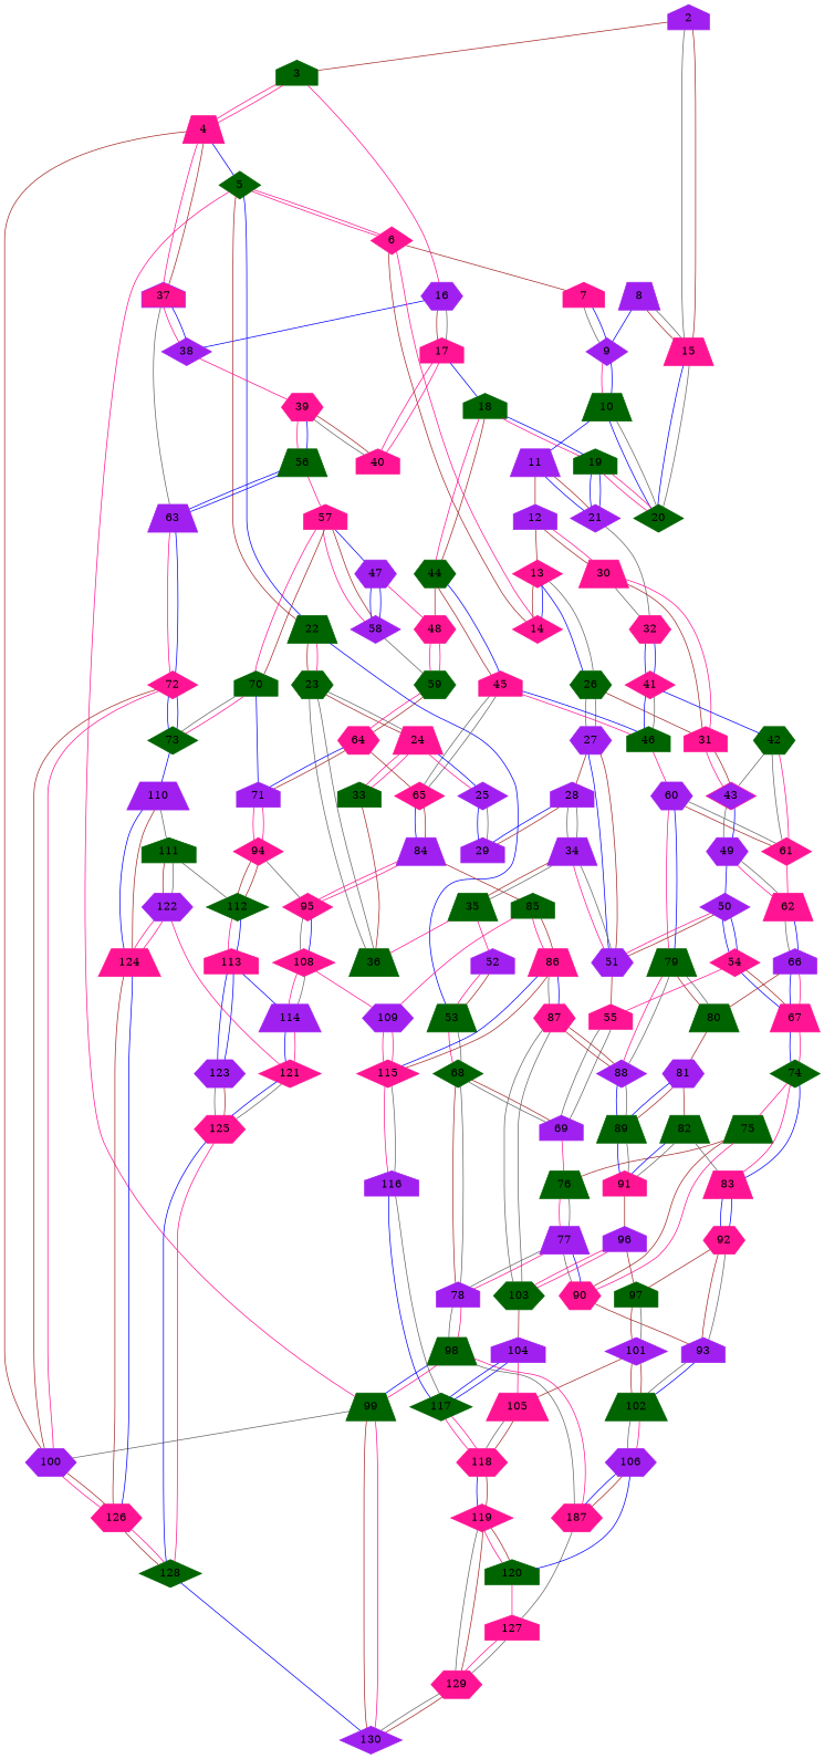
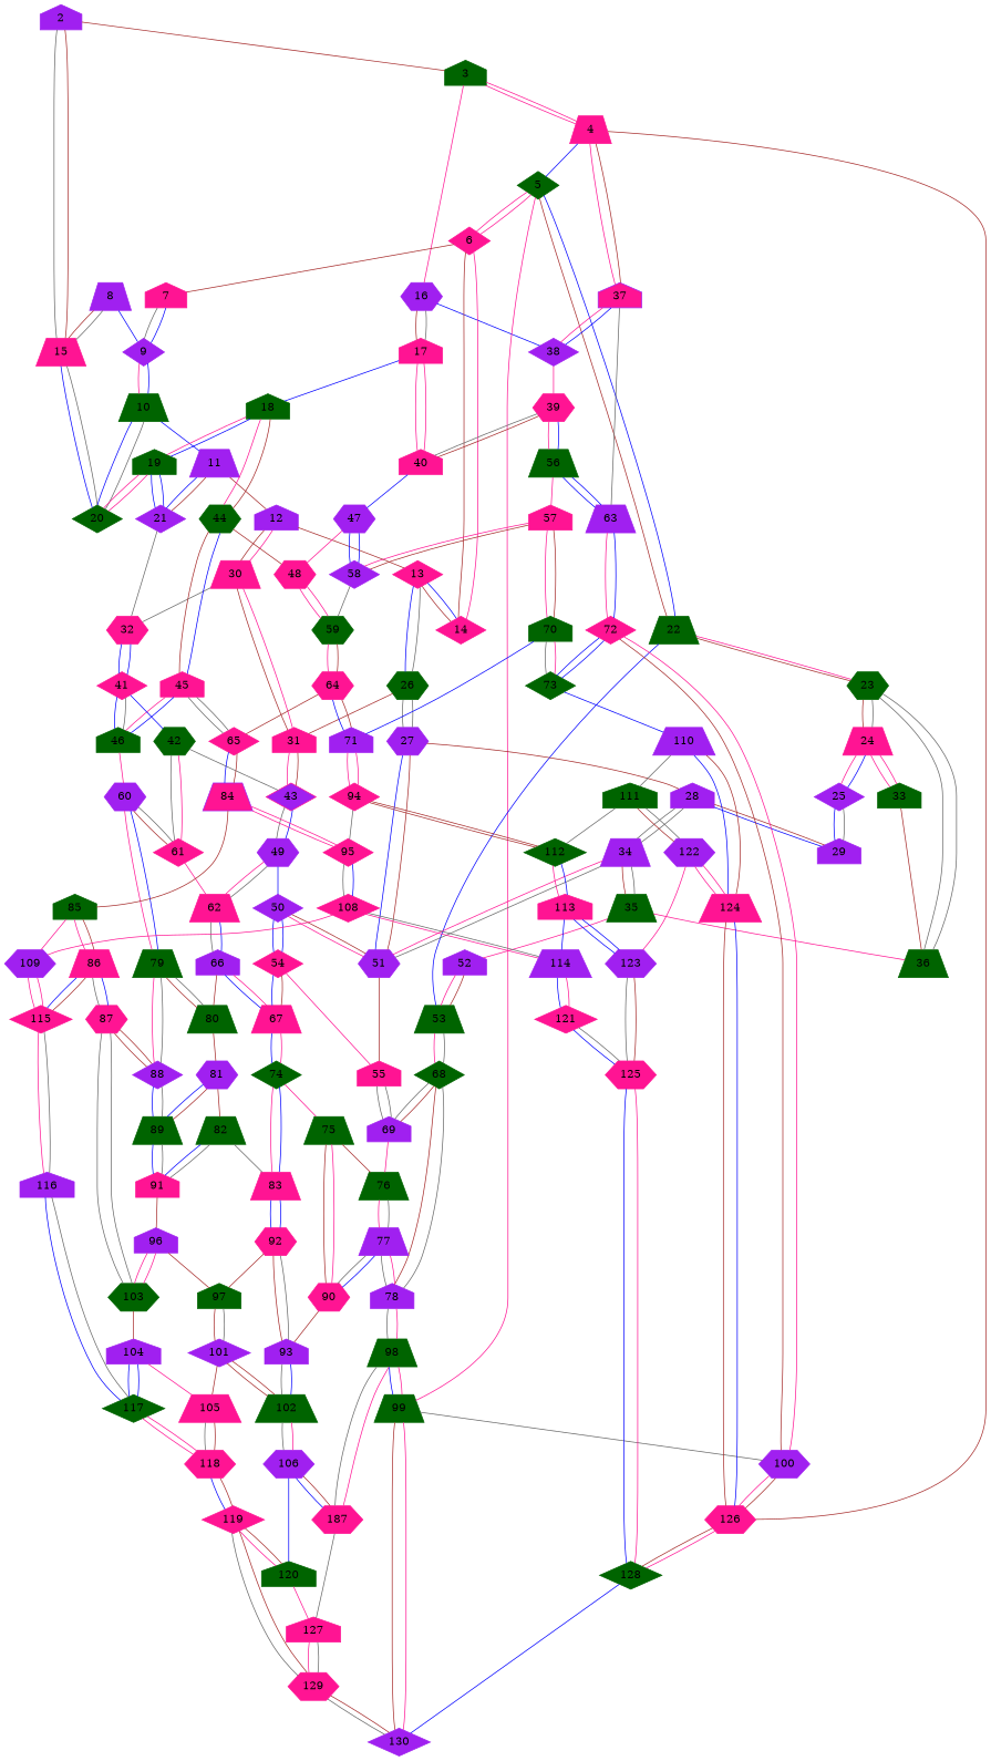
  graph {
    node [color=deeppink shape=house style=filled]
    edge [color=deeppink]
    2 [color=purple]
    3 [color=darkgreen]
    15 [shape=trapezium]
    8 [color=purple shape=trapezium]
    9 [color=purple shape=diamond]
    4 [shape=trapezium]
    16 [color=purple shape=hexagon]
    20 [color=darkgreen shape=diamond]
    5 [color=darkgreen shape=diamond]
    37 [color=purple fillcolor=deeppink]
    100 [color=purple shape=hexagon]
    17
    38 [color=purple shape=diamond]
    6 [shape=diamond]
    22 [color=darkgreen shape=trapezium]
    99 [color=darkgreen shape=trapezium]
    63 [color=purple shape=trapezium]
    126 [shape=hexagon]
    7
    14 [shape=diamond]
    23 [color=darkgreen shape=hexagon]
    53 [color=darkgreen shape=trapezium]
    130 [color=purple shape=diamond]
    10 [color=darkgreen shape=trapezium]
    11 [color=purple shape=trapezium]
    12 [color=purple]
    21 [color=purple shape=diamond]
    13 [shape=diamond]
    30 [shape=trapezium]
    32 [shape=hexagon]
    26 [color=darkgreen shape=hexagon]
    31
    27 [color=purple shape=hexagon]
    18 [color=darkgreen]
    40
    39 [shape=hexagon]
    19 [color=darkgreen]
    44 [color=darkgreen shape=hexagon]
    47 [color=purple shape=hexagon]
    45
    48 [shape=hexagon]
    41 [shape=diamond]
    24 [shape=trapezium]
    36 [color=darkgreen shape=trapezium]
    68 [color=darkgreen shape=diamond]
    25 [color=purple shape=diamond]
    33 [color=darkgreen]
    29 [color=purple]
    28 [color=purple]
    51 [color=purple shape=hexagon]
    43 [fillcolor=purple shape=diamond]
    34 [color=purple shape=trapezium]
    55
    35 [color=darkgreen shape=trapezium]
    49 [color=purple shape=hexagon]
    42 [color=darkgreen shape=hexagon]
    46 [color=darkgreen]
    52 [color=purple]
    72 [shape=diamond]
    56 [color=darkgreen shape=trapezium]
    57
    58 [color=purple shape=diamond]
    61 [shape=diamond]
    60 [color=purple shape=hexagon]
    62 [shape=trapezium]
    50 [color=purple shape=diamond]
    65 [shape=diamond]
    59 [color=darkgreen shape=hexagon]
-   84 [color=purple shape=trapezium]
+   84 [color=purple shape=trapezium fillcolor=deeppink]
    79 [color=darkgreen shape=trapezium]
    64 [shape=hexagon]
    54 [shape=diamond]
    66 [color=purple]
    67 [shape=trapezium]
    69 [color=purple]
    78 [color=purple]
    74 [color=darkgreen shape=diamond]
    76 [color=darkgreen shape=trapezium]
    70 [color=darkgreen]
    71 [color=purple]
    73 [color=darkgreen shape=diamond]
    80 [color=darkgreen shape=trapezium]
    88 [color=purple shape=diamond]
    94 [shape=diamond]
    85 [color=darkgreen]
    95 [shape=diamond]
    81 [color=purple shape=hexagon]
    75 [color=darkgreen shape=trapezium]
    83 [shape=trapezium]
    98 [color=darkgreen shape=trapezium]
    77 [color=purple shape=trapezium]
    110 [color=purple shape=trapezium]
    112 [color=darkgreen shape=diamond]
    111 [color=darkgreen]
    124 [shape=trapezium]
    90 [shape=hexagon]
    92 [shape=hexagon]
    93 [color=purple]
    n99 [label=187 shape=hexagon]
    89 [color=darkgreen shape=trapezium]
    82 [color=darkgreen shape=trapezium]
    91
    96 [color=purple]
    97 [color=darkgreen]
    86 [shape=trapezium]
    109 [color=purple shape=hexagon]
    108 [shape=diamond]
    87 [shape=hexagon]
    115 [shape=diamond]
    103 [color=darkgreen shape=hexagon]
    116 [color=purple]
    104 [color=purple]
    102 [color=darkgreen shape=trapezium]
    101 [color=purple shape=diamond]
    106 [color=purple shape=hexagon]
    113
    114 [color=purple shape=trapezium]
    105 [shape=trapezium]
    127
    128 [color=darkgreen shape=diamond]
    118 [shape=hexagon]
    120 [color=darkgreen]
    117 [color=darkgreen shape=diamond]
    119 [shape=diamond]
    129 [shape=hexagon]
    121 [shape=diamond]
    122 [color=purple shape=hexagon]
    123 [color=purple shape=hexagon]
    125 [shape=hexagon]
    2 -- 3 [color=brown]
    2 -- 15 [color=gray40]
    2 -- 15 [color=brown]
    3 -- 4
    3 -- 4
    3 -- 16
    15 -- 20 [color=blue]
    15 -- 20 [color=gray40]
    8 -- 15 [color=brown]
    8 -- 15 [color=gray40]
    8 -- 9 [color=blue]
    9 -- 10
    9 -- 10 [color=blue]
    4 -- 5 [color=blue]
    4 -- 37
    4 -- 37 [color=brown]
-   4 -- 100 [color=brown]
+   4 -- 126 [color=brown]
    16 -- 17 [color=brown]
    16 -- 17 [color=gray40]
    16 -- 38 [color=blue]
    5 -- 6
    5 -- 6
    5 -- 22 [color=brown]
    5 -- 22 [color=blue]
    5 -- 99
    37 -- 38
    37 -- 38 [color=blue]
    37 -- 63 [color=gray40]
    100 -- 126
    100 -- 126 [color=brown]
    17 -- 18 [color=blue]
    17 -- 40
    17 -- 40
    38 -- 39
    6 -- 7 [color=brown]
    6 -- 14 [color=brown]
    6 -- 14
    22 -- 23 [color=brown]
    22 -- 23
    22 -- 53 [color=blue]
    99 -- 100 [color=gray40]
    99 -- 130 [color=brown]
    99 -- 130
    63 -- 72
    63 -- 72 [color=blue]
    126 -- 128 [color=brown]
    126 -- 128
    7 -- 9 [color=gray40]
    7 -- 9 [color=blue]
    23 -- 24 [color=brown]
    23 -- 24 [color=gray40]
    23 -- 36 [color=gray40]
    23 -- 36 [color=gray40]
    53 -- 68
    53 -- 68 [color=gray40]
    10 -- 20 [color=blue]
    10 -- 20 [color=gray40]
    10 -- 11 [color=blue]
    11 -- 12 [color=brown]
    11 -- 21 [color=blue]
    11 -- 21 [color=brown]
    12 -- 13 [color=brown]
    12 -- 30 [color=brown]
    12 -- 30
    21 -- 32 [color=gray40]
    13 -- 14 [color=brown]
    13 -- 14 [color=blue]
    13 -- 26 [color=blue]
    13 -- 26 [color=gray40]
    30 -- 32 [color=gray40]
    30 -- 31 [color=brown]
    30 -- 31
    32 -- 41 [color=blue]
    32 -- 41 [color=blue]
    26 -- 31 [color=brown]
    26 -- 27 [color=gray40]
    26 -- 27 [color=gray40]
    31 -- 43
    31 -- 43 [color=brown]
    27 -- 28 [color=brown]
    27 -- 51 [color=blue]
    27 -- 51 [color=brown]
    18 -- 19
    18 -- 19 [color=blue]
    18 -- 44
    18 -- 44 [color=brown]
-   57 -- 47 [color=blue]
+   40 -- 47 [color=blue]
    39 -- 40 [color=gray40]
    39 -- 40 [color=brown]
    39 -- 56
    39 -- 56 [color=blue]
    19 -- 20
    19 -- 20
    19 -- 21 [color=blue]
    19 -- 21 [color=blue]
    44 -- 45 [color=brown]
    44 -- 45 [color=blue]
    44 -- 48 [color=brown]
    47 -- 48
    47 -- 58 [color=blue]
    47 -- 58 [color=blue]
    45 -- 46
    45 -- 46 [color=blue]
    45 -- 65 [color=gray40]
    45 -- 65 [color=gray40]
    48 -- 59
    48 -- 59
    41 -- 42 [color=blue]
    41 -- 46 [color=blue]
    41 -- 46 [color=gray40]
    24 -- 25
    24 -- 25 [color=blue]
    24 -- 33
    24 -- 33
    68 -- 69 [color=gray40]
    68 -- 69 [color=brown]
    68 -- 78 [color=brown]
    68 -- 78 [color=gray40]
    25 -- 29 [color=blue]
    25 -- 29 [color=gray40]
    33 -- 36 [color=brown]
    28 -- 29 [color=blue]
    28 -- 29 [color=brown]
    28 -- 34 [color=gray40]
    28 -- 34 [color=gray40]
    51 -- 55 [color=brown]
    43 -- 49 [color=gray40]
    43 -- 49 [color=blue]
    34 -- 51
    34 -- 51 [color=gray40]
    34 -- 35 [color=brown]
    34 -- 35 [color=gray40]
    55 -- 69 [color=gray40]
    55 -- 69 [color=gray40]
    35 -- 36
    35 -- 52
    49 -- 62
    49 -- 62 [color=gray40]
    49 -- 50 [color=blue]
    42 -- 43 [color=gray40]
    42 -- 61 [color=gray40]
    42 -- 61
    46 -- 60
    52 -- 53
    52 -- 53 [color=brown]
    72 -- 100 [color=brown]
    72 -- 100
    72 -- 73 [color=blue]
    72 -- 73 [color=blue]
    56 -- 63 [color=blue]
    56 -- 63 [color=blue]
    56 -- 57
    57 -- 58
    57 -- 58 [color=brown]
    57 -- 70
    57 -- 70 [color=brown]
    58 -- 59 [color=gray40]
    61 -- 62
    60 -- 61 [color=brown]
    60 -- 61 [color=gray40]
    60 -- 79
    60 -- 79 [color=blue]
    62 -- 66 [color=gray40]
    62 -- 66 [color=blue]
    50 -- 51
    50 -- 51 [color=brown]
    50 -- 54 [color=blue]
    50 -- 54 [color=blue]
    65 -- 84 [color=blue]
    65 -- 84 [color=brown]
    59 -- 64
    59 -- 64 [color=brown]
    84 -- 85 [color=brown]
    84 -- 95
    84 -- 95
    79 -- 80 [color=brown]
    79 -- 80 [color=gray40]
    79 -- 88
    79 -- 88 [color=gray40]
    64 -- 65 [color=brown]
    64 -- 71 [color=blue]
    64 -- 71 [color=brown]
    54 -- 55
    54 -- 67 [color=blue]
    54 -- 67 [color=brown]
    66 -- 67 [color=blue]
    66 -- 67
    66 -- 80 [color=brown]
    67 -- 74 [color=blue]
    67 -- 74
    69 -- 76
    78 -- 98 [color=gray40]
    78 -- 98
    74 -- 75
    74 -- 83
    74 -- 83 [color=blue]
    76 -- 77
    76 -- 77 [color=gray40]
    70 -- 71 [color=blue]
    70 -- 73 [color=gray40]
    70 -- 73
    71 -- 94
    71 -- 94
    73 -- 110 [color=blue]
    80 -- 81 [color=brown]
    88 -- 89 [color=blue]
    88 -- 89 [color=gray40]
    94 -- 95 [color=gray40]
    94 -- 112 [color=brown]
    94 -- 112 [color=brown]
    85 -- 86
    85 -- 86 [color=brown]
    85 -- 109
    95 -- 108 [color=gray40]
    95 -- 108 [color=blue]
    81 -- 89 [color=blue]
    81 -- 89 [color=brown]
    81 -- 82 [color=brown]
    75 -- 76 [color=brown]
    75 -- 90 [color=brown]
    75 -- 90
    83 -- 92 [color=blue]
    83 -- 92 [color=blue]
    98 -- 99 [color=blue]
    98 -- 99
    98 -- n99 [color=gray40]
    98 -- n99
    77 -- 78 [color=gray40]
    77 -- 78
    77 -- 90 [color=gray40]
    77 -- 90 [color=blue]
    110 -- 111 [color=gray40]
    110 -- 124 [color=blue]
    110 -- 124 [color=brown]
    112 -- 113
    112 -- 113 [color=blue]
    111 -- 112 [color=gray40]
    111 -- 122 [color=brown]
    111 -- 122 [color=gray40]
    124 -- 126 [color=brown]
    124 -- 126 [color=blue]
    90 -- 93 [color=brown]
    92 -- 93 [color=brown]
    92 -- 93 [color=gray40]
    92 -- 97 [color=brown]
    93 -- 102 [color=gray40]
    93 -- 102 [color=blue]
    n99 -- 127 [color=gray40]
    89 -- 91 [color=blue]
    89 -- 91 [color=gray40]
    82 -- 83 [color=gray40]
    82 -- 91 [color=blue]
    82 -- 91 [color=gray40]
    91 -- 96 [color=brown]
    96 -- 97 [color=brown]
    96 -- 103
    96 -- 103
    97 -- 101 [color=brown]
    97 -- 101 [color=gray40]
    86 -- 87 [color=gray40]
    86 -- 87 [color=blue]
    86 -- 115 [color=blue]
    86 -- 115 [color=brown]
    109 -- 115
    109 -- 115
    108 -- 109
    108 -- 114
    108 -- 114 [color=gray40]
    87 -- 88 [color=brown]
    87 -- 88 [color=brown]
    87 -- 103 [color=gray40]
    87 -- 103 [color=gray40]
    115 -- 116
    115 -- 116 [color=gray40]
    103 -- 104 [color=brown]
    116 -- 117 [color=blue]
    116 -- 117 [color=gray40]
    104 -- 105
    104 -- 117 [color=blue]
    104 -- 117 [color=blue]
    102 -- 106 [color=gray40]
    102 -- 106
    101 -- 102 [color=brown]
    101 -- 102 [color=brown]
    101 -- 105 [color=brown]
    106 -- n99 [color=blue]
    106 -- n99 [color=brown]
    106 -- 120 [color=blue]
    113 -- 114 [color=blue]
    113 -- 123 [color=blue]
    113 -- 123 [color=blue]
    114 -- 121 [color=blue]
    114 -- 121
    105 -- 118 [color=gray40]
    105 -- 118 [color=brown]
    127 -- 129
    127 -- 129 [color=gray40]
    128 -- 130 [color=blue]
    118 -- 119 [color=blue]
    118 -- 119 [color=brown]
    120 -- 127
    117 -- 118
    117 -- 118
    119 -- 120
    119 -- 120 [color=brown]
    119 -- 129 [color=gray40]
    119 -- 129 [color=brown]
    129 -- 130 [color=gray40]
    129 -- 130 [color=brown]
    121 -- 125 [color=blue]
    121 -- 125 [color=gray40]
    122 -- 124
    122 -- 124
-   122 -- 121
+   122 -- 123
    123 -- 125 [color=gray40]
    123 -- 125 [color=brown]
    125 -- 128 [color=blue]
    125 -- 128
  }
